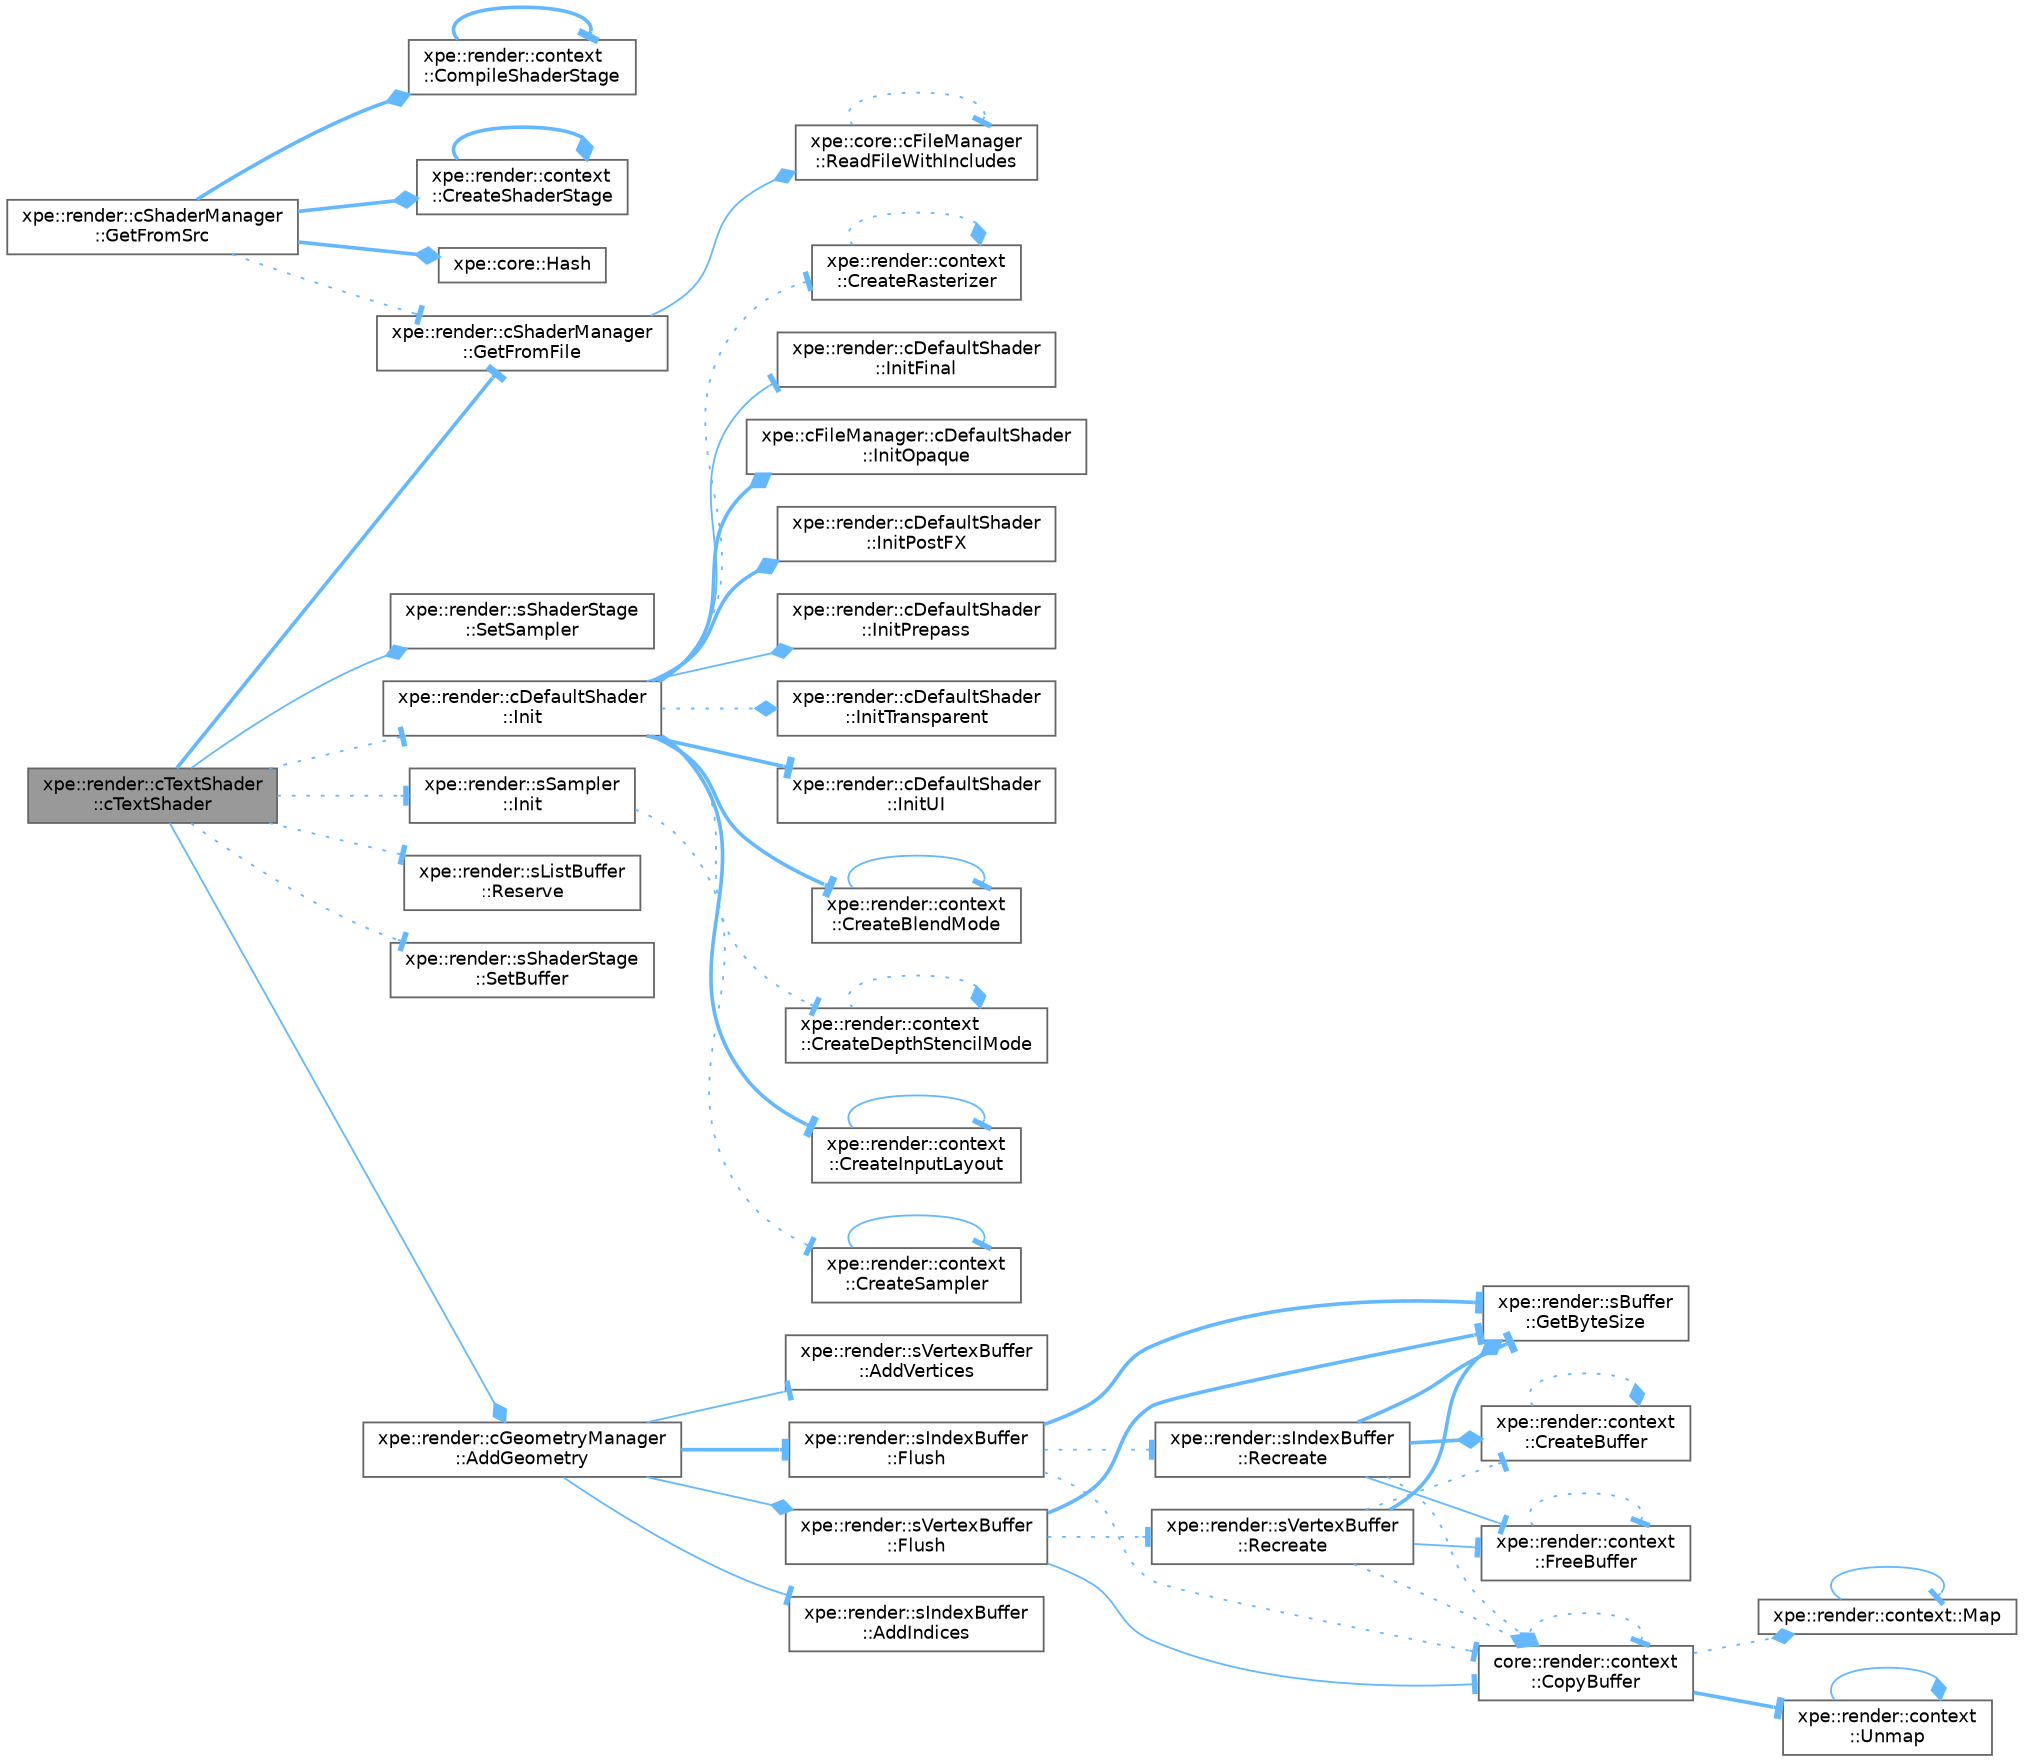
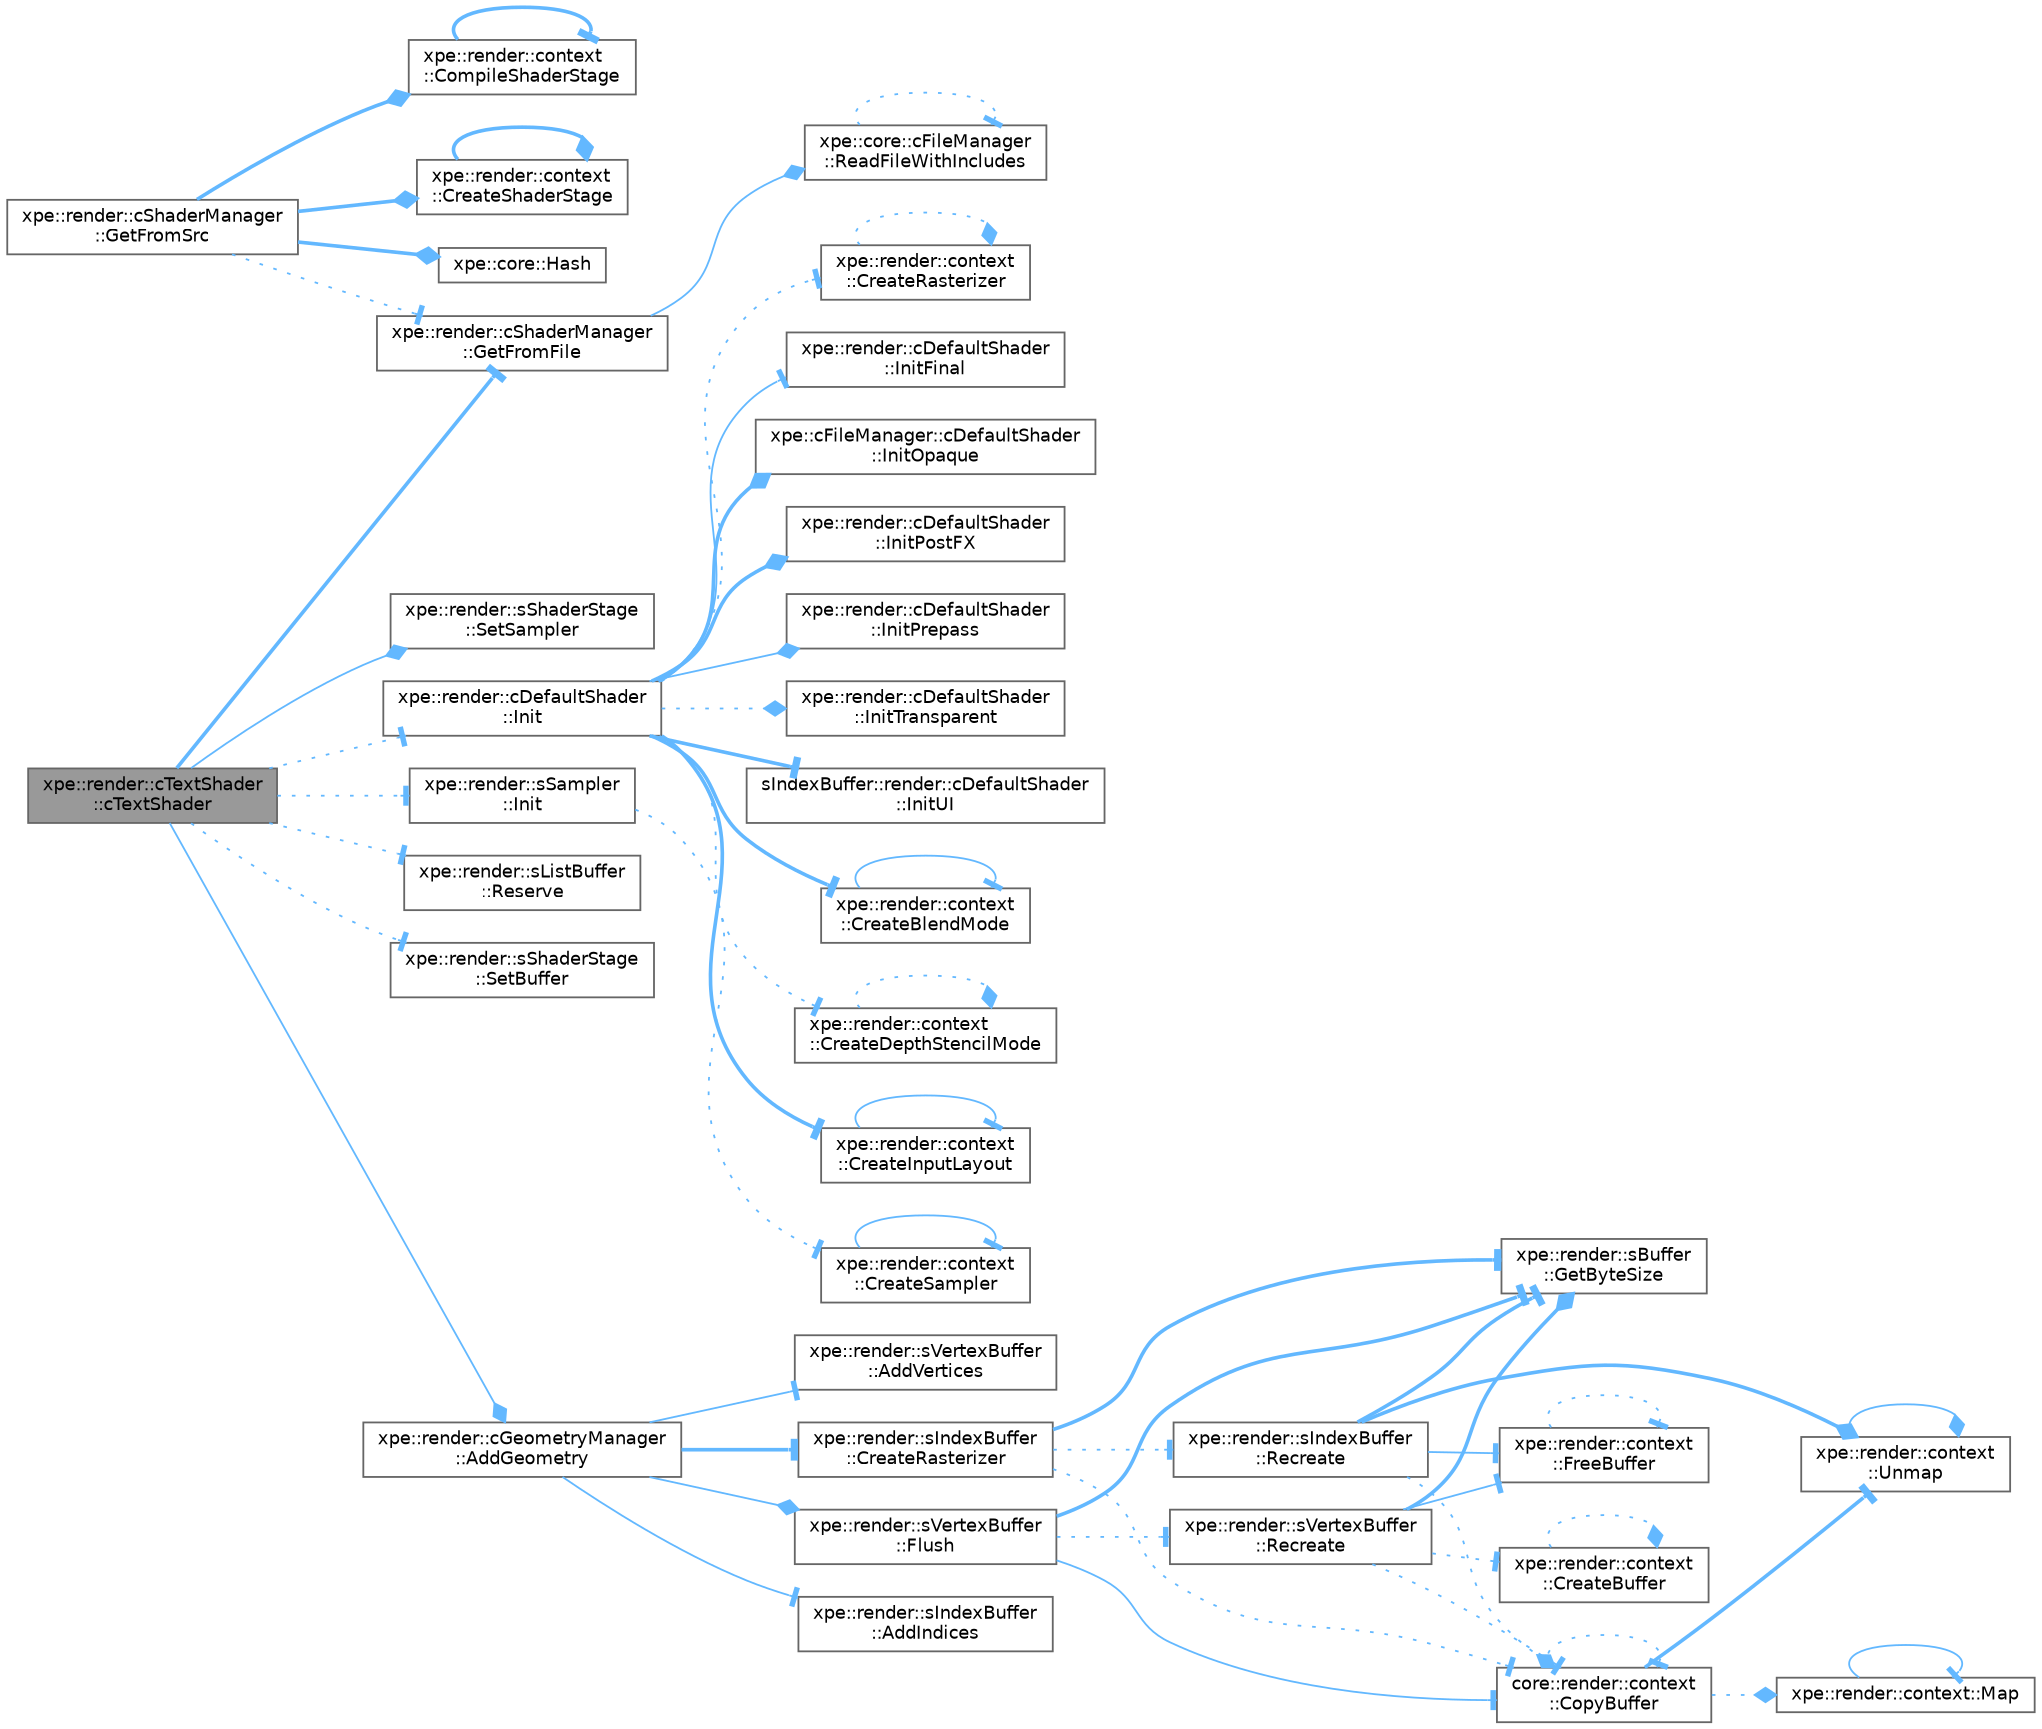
  digraph {
    rankdir=LR
    node [color=grey40 fillcolor=white fontname=Helvetica fontsize=10 shape=box style=filled]
    edge [arrowhead=tee color=steelblue1 fontname=Helvetica fontsize=10 labelfontname=Helvetica labelfontsize=10 style=dotted]
    n1 [color=gray40 fillcolor=grey60 fontcolor=black height=0.2 label="xpe::render::cTextShader\l::cTextShader" width=0.4]
    n2 [height=0.2 label="xpe::render::cGeometryManager\l::AddGeometry" width=0.4]
    n3 [height=0.2 label="xpe::render::cShaderManager\l::GetFromFile" width=0.4]
    n4 [height=0.2 label="xpe::render::cDefaultShader\l::Init" width=0.4]
    n5 [height=0.2 label="xpe::render::sSampler\l::Init" width=0.4]
    n6 [height=0.2 label="xpe::render::sListBuffer\l::Reserve" width=0.4]
    n7 [height=0.2 label="xpe::render::sShaderStage\l::SetBuffer" width=0.4]
    n8 [height=0.2 label="xpe::render::sShaderStage\l::SetSampler" width=0.4]
    n9 [height=0.2 label="xpe::render::sIndexBuffer\l::AddIndices" width=0.4]
    n10 [height=0.2 label="xpe::render::sVertexBuffer\l::AddVertices" width=0.4]
-   n11 [height=0.2 label="xpe::render::sIndexBuffer\l::Flush" width=0.4]
+   n11 [height=0.2 label="xpe::render::sIndexBuffer\l::CreateRasterizer" width=0.4]
    n12 [height=0.2 label="xpe::render::sVertexBuffer\l::Flush" width=0.4]
    n13 [height=0.2 label="xpe::core::cFileManager\l::ReadFileWithIncludes" width=0.4]
    n14 [height=0.2 label="xpe::render::context\l::CreateBlendMode" width=0.4]
    n15 [height=0.2 label="xpe::render::context\l::CreateDepthStencilMode" width=0.4]
    n16 [height=0.2 label="xpe::render::context\l::CreateInputLayout" width=0.4]
    n17 [height=0.2 label="xpe::render::context\l::CreateRasterizer" width=0.4]
    n18 [height=0.2 label="xpe::render::cDefaultShader\l::InitFinal" width=0.4]
    n19 [height=0.2 label="xpe::cFileManager::cDefaultShader\l::InitOpaque" width=0.4]
    n20 [height=0.2 label="xpe::render::cDefaultShader\l::InitPostFX" width=0.4]
    n21 [height=0.2 label="xpe::render::cDefaultShader\l::InitPrepass" width=0.4]
    n22 [height=0.2 label="xpe::render::cDefaultShader\l::InitTransparent" width=0.4]
-   n23 [height=0.2 label="xpe::render::cDefaultShader\l::InitUI" width=0.4]
+   n23 [height=0.2 label="sIndexBuffer::render::cDefaultShader\l::InitUI" width=0.4]
    n24 [height=0.2 label="xpe::render::context\l::CreateSampler" width=0.4]
    n25 [height=0.2 label="core::render::context\l::CopyBuffer" width=0.4]
    n26 [height=0.2 label="xpe::render::sBuffer\l::GetByteSize" width=0.4]
    n27 [height=0.2 label="xpe::render::sIndexBuffer\l::Recreate" width=0.4]
    n28 [height=0.2 label="xpe::render::sVertexBuffer\l::Recreate" width=0.4]
    n29 [height=0.2 label="xpe::render::context::Map" width=0.4]
    n30 [height=0.2 label="xpe::render::context\l::Unmap" width=0.4]
    n31 [height=0.2 label="xpe::render::context\l::CreateBuffer" width=0.4]
    n32 [height=0.2 label="xpe::render::context\l::FreeBuffer" width=0.4]
    n33 [height=0.2 label="xpe::render::cShaderManager\l::GetFromSrc" width=0.4]
    n34 [height=0.2 label="xpe::render::context\l::CompileShaderStage" width=0.4]
    n35 [height=0.2 label="xpe::render::context\l::CreateShaderStage" width=0.4]
    n36 [height=0.2 label="xpe::core::Hash" width=0.4]
    n1 -> n2 [arrowhead=diamond style=solid]
    n1 -> n3 [style=bold]
    n1 -> n4
    n1 -> n5
    n1 -> n6
    n1 -> n7
    n1 -> n8 [arrowhead=diamond style=solid]
    n2 -> n9 [style=solid]
    n2 -> n10 [style=solid]
    n2 -> n11 [style=bold]
    n2 -> n12 [arrowhead=diamond style=solid]
    n3 -> n13 [arrowhead=diamond style=solid]
    n4 -> n14 [style=bold]
    n4 -> n15
    n4 -> n16 [style=bold]
    n4 -> n17
    n4 -> n18 [style=solid]
    n4 -> n19 [arrowhead=diamond style=bold]
    n4 -> n20 [arrowhead=diamond style=bold]
    n4 -> n21 [arrowhead=diamond style=solid]
    n4 -> n22 [arrowhead=diamond]
    n4 -> n23 [style=bold]
    n5 -> n24
    n11 -> n25
    n11 -> n26 [style=bold]
    n11 -> n27
    n12 -> n25 [style=solid]
    n12 -> n26 [style=bold]
    n12 -> n28
    n13 -> n13
    n14 -> n14 [style=solid]
    n15 -> n15 [arrowhead=diamond]
    n16 -> n16 [style=solid]
    n17 -> n17 [arrowhead=diamond]
    n24 -> n24 [style=solid]
    n25 -> n25
    n25 -> n29 [arrowhead=diamond]
    n25 -> n30 [style=bold]
    n27 -> n25 [arrowhead=diamond]
    n27 -> n26 [style=bold]
-   n27 -> n31 [arrowhead=diamond style=bold]
+   n27 -> n30 [arrowhead=diamond style=bold]
    n27 -> n32 [style=solid]
-   n28 -> n25 [arrowhead=diamond]
+   n28 -> n25
    n28 -> n26 [arrowhead=diamond style=bold]
    n28 -> n31
    n28 -> n32 [style=solid]
    n29 -> n29 [style=solid]
    n30 -> n30 [arrowhead=diamond style=solid]
    n31 -> n31 [arrowhead=diamond]
    n32 -> n32
    n33 -> n3
    n33 -> n34 [arrowhead=diamond style=bold]
    n33 -> n35 [arrowhead=diamond style=bold]
    n33 -> n36 [arrowhead=diamond style=bold]
    n34 -> n34 [style=bold]
    n35 -> n35 [arrowhead=diamond style=bold]
  }
